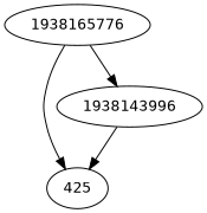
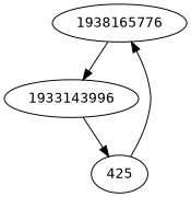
  strict digraph {
    fontname="DejaVu Sans Mono"
    node [fontname="DejaVu Sans Mono"]
    edge [fontname="DejaVu Sans Mono"]
    1938165776
    425
-   1938143996
-   1938165776 -> 425
+   1938143996 [label=1933143996]
+   425 -> 1938165776
    1938165776 -> 1938143996
    1938143996 -> 425
  }
